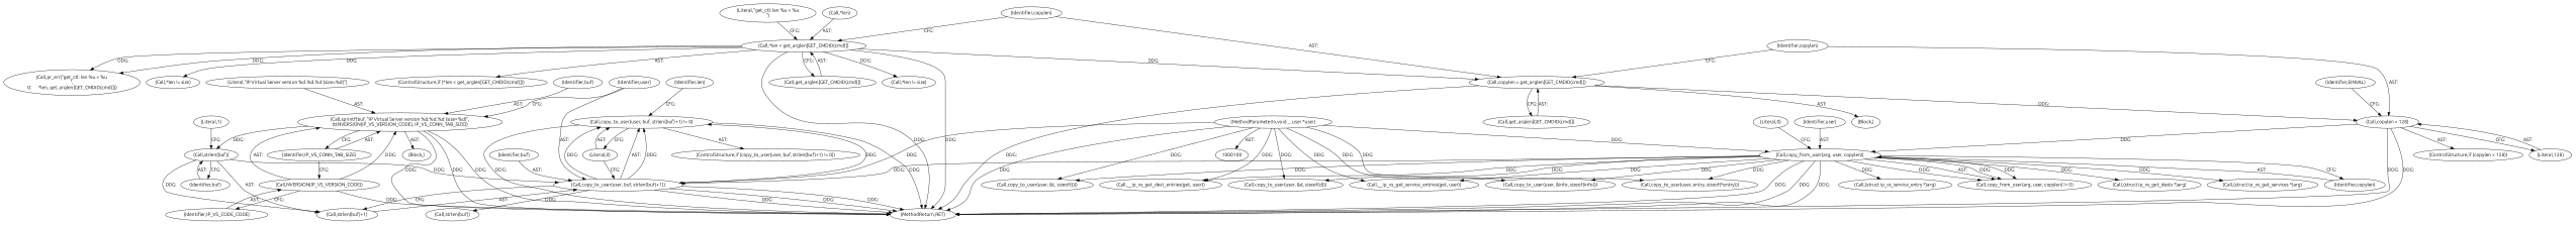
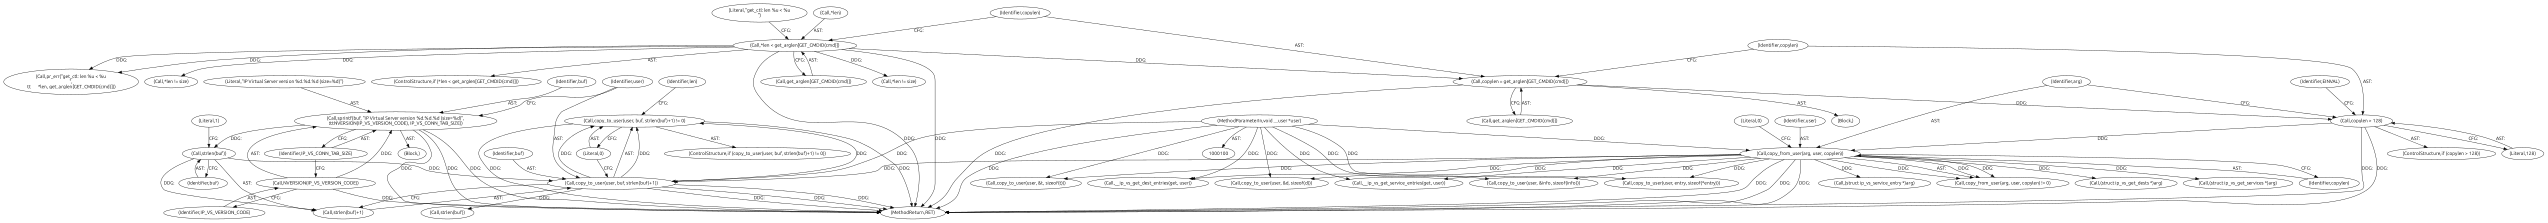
  digraph {
    fontname=Ubuntu
    node [fontname=Ubuntu]
    edge [fontname=Ubuntu]
    n1 [label="(Call,copy_to_user(user, buf, strlen(buf)+1) != 0)"]
    n2 [label="(ControlStructure,if (copy_to_user(user, buf, strlen(buf)+1) != 0))"]
    n3 [label="(MethodReturn,RET)"]
    n4 [label="(Literal,0)"]
    n5 [label="(Call,copy_to_user(user, buf, strlen(buf)+1))"]
    n6 [label="(Call,strlen(buf)+1)"]
    n7 [label="(Call,strlen(buf))"]
    n8 [label="(Call,copy_from_user(arg, user, copylen))"]
    n9 [label="(Call,(struct ip_vs_get_dests *)arg)"]
    n10 [label="(Call,__ip_vs_get_service_entries(get, user))"]
    n11 [label="(Call,(struct ip_vs_get_services *)arg)"]
    n12 [label="(Call,copy_to_user(user, &t, sizeof(t)))"]
    n13 [label="(Call,copy_to_user(user, &d, sizeof(d)))"]
    n14 [label="(Call,copy_to_user(user, &info, sizeof(info)))"]
    n15 [label="(Identifier,copylen)"]
    n16 [label="(Call,copy_to_user(user, entry, sizeof(*entry)))"]
    n17 [label="(Call,(struct ip_vs_service_entry *)arg)"]
    n18 [label="(Call,copy_from_user(arg, user, copylen) != 0)"]
    n19 [label="(Call,__ip_vs_get_dest_entries(get, user))"]
    n20 [label="(MethodParameterIn,void __user *user)"]
    1000100
    n22 [label="(Call,copylen > 128)"]
    n23 [label="(ControlStructure,if (copylen > 128))"]
    n24 [label="(Literal,128)"]
    n25 [label="(Call,copylen = get_arglen[GET_CMDID(cmd)])"]
    n26 [label="(Block,)"]
    n27 [label="(Call,get_arglen[GET_CMDID(cmd)])"]
    n28 [label="(Call,*len < get_arglen[GET_CMDID(cmd)])"]
    n29 [label="(Call,pr_err(\"get_ctl: len %u < %u\n\",\n \t\t       *len, get_arglen[GET_CMDID(cmd)]))"]
    n30 [label="(ControlStructure,if (*len < get_arglen[GET_CMDID(cmd)]))"]
    n31 [label="(Call,get_arglen[GET_CMDID(cmd)])"]
    n32 [label="(Call,*len != size)"]
    n33 [label="(Call,*len != size)"]
    n34 [label="(Call,strlen(buf))"]
    n35 [label="(Identifier,buf)"]
    n36 [label="(Call,sprintf(buf, \"IP Virtual Server version %d.%d.%d (size=%d)\",\n\t\t\tNVERSION(IP_VS_VERSION_CODE), IP_VS_CONN_TAB_SIZE))"]
    n37 [label="(Block,)"]
    n38 [label="(Identifier,IP_VS_CONN_TAB_SIZE)"]
    n39 [label="(Call,NVERSION(IP_VS_VERSION_CODE))"]
-   n40 [label="(Identifier,IP_VS_CODE_CODE)"]
+   n40 [label="(Identifier,IP_VS_VERSION_CODE)"]
    n41 [label="(Identifier,user)"]
    n42 [label="(Identifier,user)"]
    n43 [label="(Identifier,buf)"]
    n44 [label="(Literal,\"IP Virtual Server version %d.%d.%d (size=%d)\")"]
    n45 [label="(Identifier,len)"]
    n46 [label="(Identifier,copylen)"]
+   n47 [label="(Identifier,arg)"]
    n48 [label="(Literal,\"get_ctl: len %u < %u\n\")"]
    n49 [label="(Identifier,buf)"]
    n50 [label="(Identifier,copylen)"]
    n51 [label="(Identifier,EINVAL)"]
    n52 [label="(Literal,0)"]
    n53 [label="(Literal,1)"]
    n54 [label="(Call,*len)"]
    n1 -> n2 [label="AST: "]
    n1 -> n3 [label="DDG: "]
    n1 -> n3 [label="DDG: "]
    n1 -> n4 [label="CFG: "]
    n4 -> n1 [label="AST: "]
    n4 -> n5 [label="CFG: "]
    n5 -> n1 [label="AST: "]
    n5 -> n1 [label="DDG: "]
    n5 -> n1 [label="DDG: "]
    n5 -> n1 [label="DDG: "]
    n5 -> n3 [label="DDG: "]
    n5 -> n3 [label="DDG: "]
    n5 -> n3 [label="DDG: "]
    n5 -> n6 [label="CFG: "]
    n5 -> n7 [label="DDG: "]
    n6 -> n5 [label="AST: "]
    n8 -> n3 [label="DDG: "]
    n8 -> n3 [label="DDG: "]
    n8 -> n3 [label="DDG: "]
    n8 -> n5 [label="DDG: "]
    n8 -> n9 [label="DDG: "]
    n8 -> n10 [label="DDG: "]
    n8 -> n11 [label="DDG: "]
    n8 -> n12 [label="DDG: "]
    n8 -> n13 [label="DDG: "]
    n8 -> n14 [label="DDG: "]
    n8 -> n15 [label="CFG: "]
    n8 -> n16 [label="DDG: "]
    n8 -> n17 [label="DDG: "]
    n8 -> n18 [label="AST: "]
    n8 -> n18 [label="DDG: "]
    n8 -> n18 [label="DDG: "]
    n8 -> n18 [label="DDG: "]
    n8 -> n19 [label="DDG: "]
    n15 -> n8 [label="AST: "]
    n20 -> n3 [label="DDG: "]
    n20 -> n5 [label="DDG: "]
    n20 -> n8 [label="DDG: "]
    n20 -> n10 [label="DDG: "]
    n20 -> n12 [label="DDG: "]
    n20 -> n13 [label="DDG: "]
    n20 -> n14 [label="DDG: "]
    n20 -> n16 [label="DDG: "]
    n20 -> n19 [label="DDG: "]
    n20 -> 1000100 [label="AST: "]
    n22 -> n3 [label="DDG: "]
    n22 -> n3 [label="DDG: "]
    n22 -> n8 [label="DDG: "]
    n22 -> n23 [label="AST: "]
    n22 -> n24 [label="CFG: "]
    n24 -> n22 [label="AST: "]
    n25 -> n3 [label="DDG: "]
    n25 -> n22 [label="DDG: "]
    n25 -> n26 [label="AST: "]
    n25 -> n27 [label="CFG: "]
    n27 -> n25 [label="AST: "]
    n28 -> n3 [label="DDG: "]
    n28 -> n3 [label="DDG: "]
    n28 -> n25 [label="DDG: "]
    n28 -> n29 [label="DDG: "]
    n28 -> n29 [label="DDG: "]
    n28 -> n30 [label="AST: "]
    n28 -> n31 [label="CFG: "]
    n28 -> n32 [label="DDG: "]
    n28 -> n33 [label="DDG: "]
    n31 -> n28 [label="AST: "]
    n34 -> n5 [label="DDG: "]
    n34 -> n6 [label="AST: "]
    n34 -> n6 [label="DDG: "]
    n34 -> n35 [label="CFG: "]
    n35 -> n34 [label="AST: "]
    n36 -> n3 [label="DDG: "]
    n36 -> n3 [label="DDG: "]
    n36 -> n3 [label="DDG: "]
    n36 -> n34 [label="DDG: "]
    n36 -> n37 [label="AST: "]
    n36 -> n38 [label="CFG: "]
    n38 -> n36 [label="AST: "]
    n38 -> n39 [label="CFG: "]
    n39 -> n3 [label="DDG: "]
    n39 -> n36 [label="AST: "]
    n39 -> n36 [label="DDG: "]
    n39 -> n40 [label="CFG: "]
    n40 -> n39 [label="AST: "]
    n41 -> n8 [label="AST: "]
    n42 -> n5 [label="AST: "]
    n42 -> n36 [label="CFG: "]
    n43 -> n5 [label="AST: "]
    n44 -> n36 [label="AST: "]
    n45 -> n1 [label="CFG: "]
    n46 -> n22 [label="AST: "]
    n46 -> n25 [label="CFG: "]
+   n47 -> n8 [label="AST: "]
+   n47 -> n22 [label="CFG: "]
    n48 -> n28 [label="CFG: "]
    n49 -> n36 [label="AST: "]
    n50 -> n25 [label="AST: "]
    n50 -> n28 [label="CFG: "]
    n51 -> n22 [label="CFG: "]
    n52 -> n8 [label="CFG: "]
    n53 -> n34 [label="CFG: "]
    n54 -> n28 [label="AST: "]
  }
